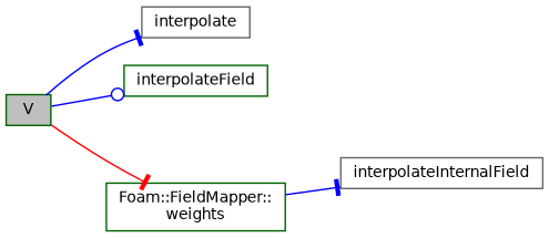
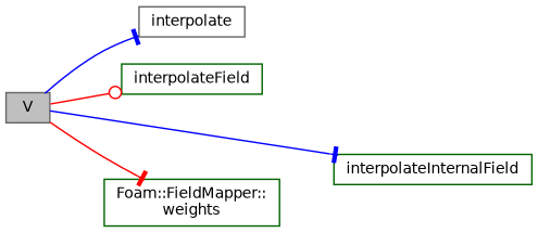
  digraph {
    rankdir=LR
    node [color=darkgreen fontname=Helvetica fontsize=10 shape=record]
    edge [arrowhead=tee color=blue fontname=Helvetica fontsize=10 labelfontname=Helvetica labelfontsize=10 style=solid]
-   n1 [fillcolor=grey75 fontcolor=black height=0.2 label=V style=filled width=0.4]
+   n1 [color=gray40 fillcolor=grey75 fontcolor=black height=0.2 label=V style=filled width=0.4]
    n2 [color=gray40 height=0.2 label=interpolate width=0.4]
    n3 [height=0.2 label=interpolateField width=0.4]
-   n4 [color=gray40 height=0.2 label=interpolateInternalField width=0.4]
+   n4 [height=0.2 label=interpolateInternalField width=0.4]
    n5 [height=0.2 label="Foam::FieldMapper::\lweights" width=0.4]
    n1 -> n2
-   n1 -> n3 [arrowhead=odot]
-   n5 -> n4
+   n1 -> n3 [arrowhead=odot color=red]
+   n1 -> n4
    n1 -> n5 [color=red]
  }
